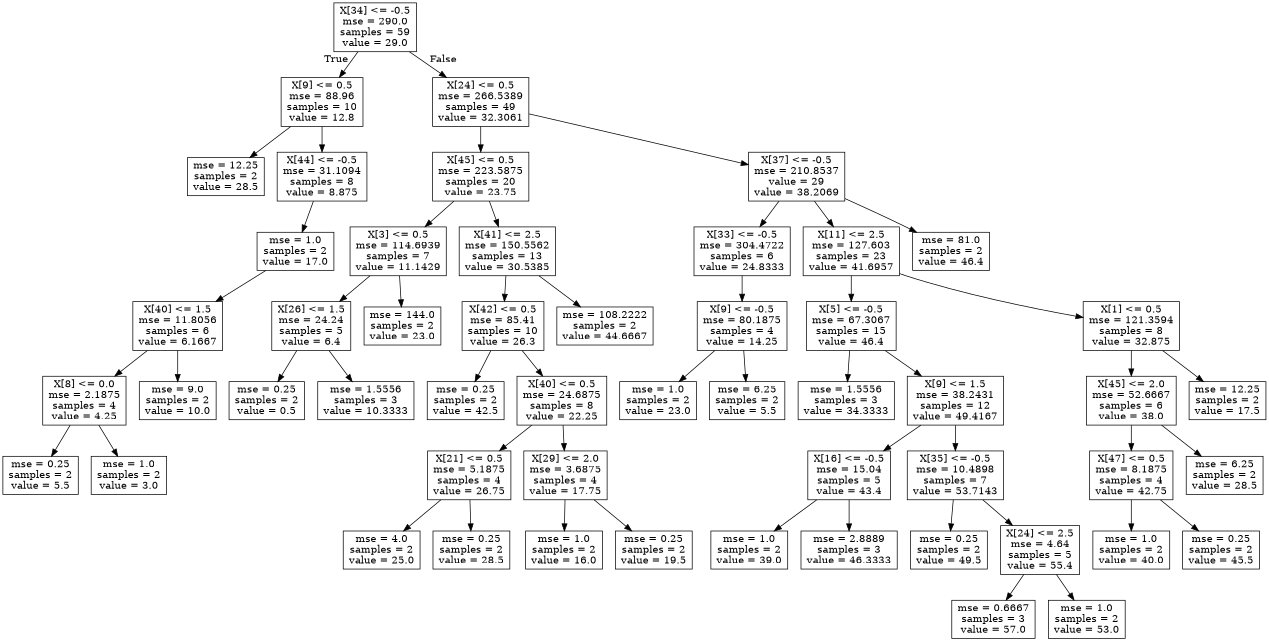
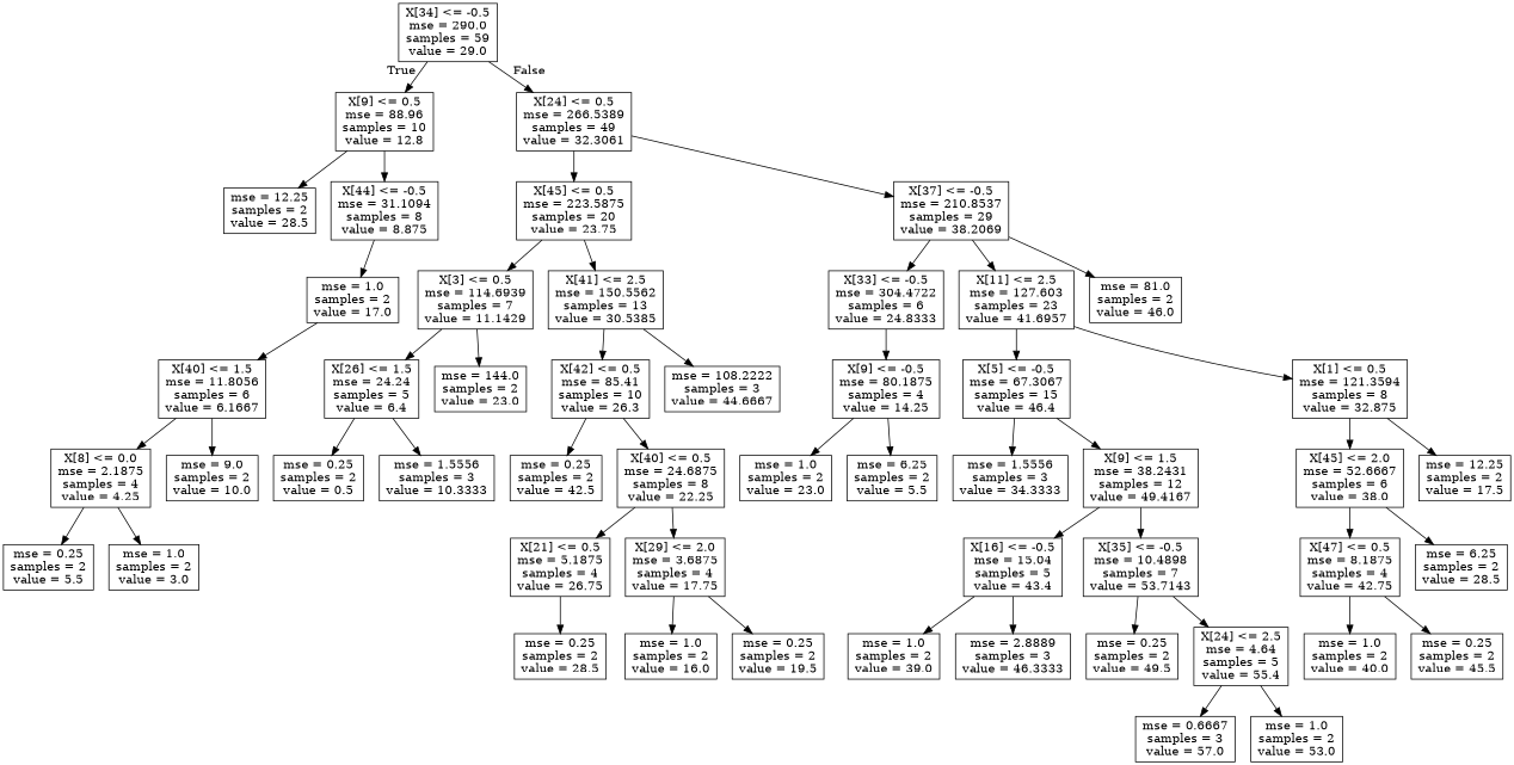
  digraph {
    node [shape=box]
    n1 [label="X[34] <= -0.5\nmse = 290.0\nsamples = 59\nvalue = 29.0"]
    n2 [label="X[9] <= 0.5\nmse = 88.96\nsamples = 10\nvalue = 12.8"]
    n3 [label="X[24] <= 0.5\nmse = 266.5389\nsamples = 49\nvalue = 32.3061"]
    n4 [label="mse = 12.25\nsamples = 2\nvalue = 28.5"]
    n5 [label="X[44] <= -0.5\nmse = 31.1094\nsamples = 8\nvalue = 8.875"]
    n6 [label="X[45] <= 0.5\nmse = 223.5875\nsamples = 20\nvalue = 23.75"]
-   n7 [label="X[37] <= -0.5\nmse = 210.8537\nvalue = 29\nvalue = 38.2069"]
+   n7 [label="X[37] <= -0.5\nmse = 210.8537\nsamples = 29\nvalue = 38.2069"]
    n8 [label="mse = 1.0\nsamples = 2\nvalue = 17.0"]
    n9 [label="X[40] <= 1.5\nmse = 11.8056\nsamples = 6\nvalue = 6.1667"]
    n10 [label="X[8] <= 0.0\nmse = 2.1875\nsamples = 4\nvalue = 4.25"]
    n11 [label="mse = 9.0\nsamples = 2\nvalue = 10.0"]
    n12 [label="mse = 0.25\nsamples = 2\nvalue = 5.5"]
    n13 [label="mse = 1.0\nsamples = 2\nvalue = 3.0"]
    n14 [label="X[3] <= 0.5\nmse = 114.6939\nsamples = 7\nvalue = 11.1429"]
    n15 [label="X[41] <= 2.5\nmse = 150.5562\nsamples = 13\nvalue = 30.5385"]
    n16 [label="X[33] <= -0.5\nmse = 304.4722\nsamples = 6\nvalue = 24.8333"]
    n17 [label="X[11] <= 2.5\nmse = 127.603\nsamples = 23\nvalue = 41.6957"]
-   n18 [label="mse = 81.0\nsamples = 2\nvalue = 46.4"]
+   n18 [label="mse = 81.0\nsamples = 2\nvalue = 46.0"]
    n19 [label="X[26] <= 1.5\nmse = 24.24\nsamples = 5\nvalue = 6.4"]
    n20 [label="mse = 144.0\nsamples = 2\nvalue = 23.0"]
    n21 [label="X[42] <= 0.5\nmse = 85.41\nsamples = 10\nvalue = 26.3"]
-   n22 [label="mse = 108.2222\nsamples = 2\nvalue = 44.6667"]
+   n22 [label="mse = 108.2222\nsamples = 3\nvalue = 44.6667"]
    n23 [label="mse = 0.25\nsamples = 2\nvalue = 0.5"]
    n24 [label="mse = 1.5556\nsamples = 3\nvalue = 10.3333"]
    n25 [label="mse = 0.25\nsamples = 2\nvalue = 42.5"]
    n26 [label="X[40] <= 0.5\nmse = 24.6875\nsamples = 8\nvalue = 22.25"]
    n27 [label="X[21] <= 0.5\nmse = 5.1875\nsamples = 4\nvalue = 26.75"]
    n28 [label="X[29] <= 2.0\nmse = 3.6875\nsamples = 4\nvalue = 17.75"]
-   n29 [label="mse = 4.0\nsamples = 2\nvalue = 25.0"]
    n30 [label="mse = 0.25\nsamples = 2\nvalue = 28.5"]
    n31 [label="mse = 1.0\nsamples = 2\nvalue = 16.0"]
    n32 [label="mse = 0.25\nsamples = 2\nvalue = 19.5"]
    n33 [label="X[9] <= -0.5\nmse = 80.1875\nsamples = 4\nvalue = 14.25"]
    n34 [label="X[5] <= -0.5\nmse = 67.3067\nsamples = 15\nvalue = 46.4"]
    n35 [label="X[1] <= 0.5\nmse = 121.3594\nsamples = 8\nvalue = 32.875"]
    n36 [label="mse = 1.0\nsamples = 2\nvalue = 23.0"]
    n37 [label="mse = 6.25\nsamples = 2\nvalue = 5.5"]
    n38 [label="mse = 1.5556\nsamples = 3\nvalue = 34.3333"]
    n39 [label="X[9] <= 1.5\nmse = 38.2431\nsamples = 12\nvalue = 49.4167"]
    n40 [label="X[45] <= 2.0\nmse = 52.6667\nsamples = 6\nvalue = 38.0"]
    n41 [label="mse = 12.25\nsamples = 2\nvalue = 17.5"]
    n42 [label="X[16] <= -0.5\nmse = 15.04\nsamples = 5\nvalue = 43.4"]
    n43 [label="X[35] <= -0.5\nmse = 10.4898\nsamples = 7\nvalue = 53.7143"]
    n44 [label="mse = 1.0\nsamples = 2\nvalue = 39.0"]
    n45 [label="mse = 2.8889\nsamples = 3\nvalue = 46.3333"]
    n46 [label="mse = 0.25\nsamples = 2\nvalue = 49.5"]
    n47 [label="X[24] <= 2.5\nmse = 4.64\nsamples = 5\nvalue = 55.4"]
    n48 [label="mse = 0.6667\nsamples = 3\nvalue = 57.0"]
    n49 [label="mse = 1.0\nsamples = 2\nvalue = 53.0"]
    n50 [label="X[47] <= 0.5\nmse = 8.1875\nsamples = 4\nvalue = 42.75"]
    n51 [label="mse = 6.25\nsamples = 2\nvalue = 28.5"]
    n52 [label="mse = 1.0\nsamples = 2\nvalue = 40.0"]
    n53 [label="mse = 0.25\nsamples = 2\nvalue = 45.5"]
    n1 -> n2 [headlabel=True labelangle=45 labeldistance=2.5]
    n1 -> n3 [headlabel=False labelangle=-45 labeldistance=2.5]
    n2 -> n4
    n2 -> n5
    n3 -> n6
    n3 -> n7
    n5 -> n8
    n6 -> n14
    n6 -> n15
    n7 -> n16
    n7 -> n17
    n7 -> n18
    n8 -> n9
    n9 -> n10
    n9 -> n11
    n10 -> n12
    n10 -> n13
    n14 -> n19
    n14 -> n20
    n15 -> n21
    n15 -> n22
    n16 -> n33
    n17 -> n34
    n17 -> n35
    n19 -> n23
    n19 -> n24
    n21 -> n25
    n21 -> n26
    n26 -> n27
    n26 -> n28
-   n27 -> n29
    n27 -> n30
    n28 -> n31
    n28 -> n32
    n33 -> n36
    n33 -> n37
    n34 -> n38
    n34 -> n39
    n35 -> n40
    n35 -> n41
    n39 -> n42
    n39 -> n43
    n40 -> n50
    n40 -> n51
    n42 -> n44
    n42 -> n45
    n43 -> n46
    n43 -> n47
    n47 -> n48
    n47 -> n49
    n50 -> n52
    n50 -> n53
  }
